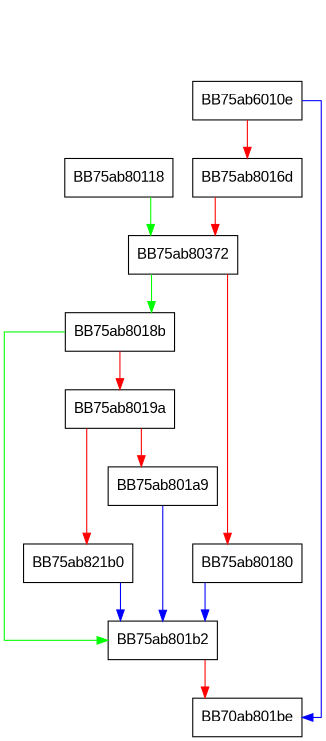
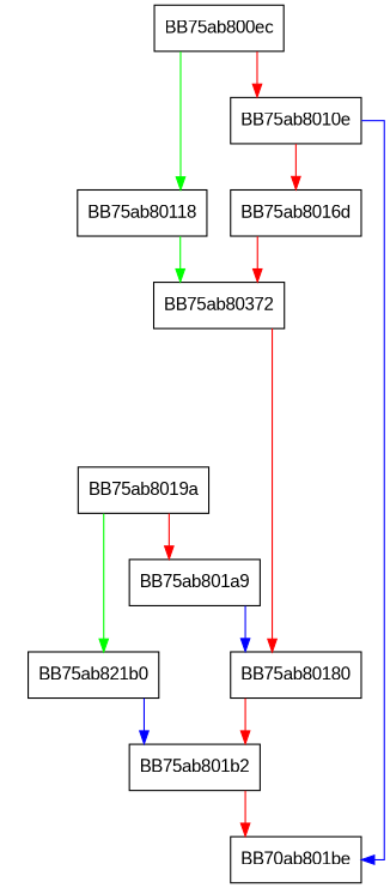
  digraph {
    fontname="Liberation Sans"
    splines=ortho
    node [fontname="Liberation Sans" shape=box]
    edge [color=red fontname="Liberation Sans"]
+   BB75ab800ec
    BB75ab80118
-   BB75ab8010e [label=BB75ab6010e]
+   BB75ab8010e
    n4 [label=BB75ab80372]
    BB75ab8016d
    n6 [label=BB70ab801be]
-   BB75ab8018b
    n8 [label=BB75ab80180]
    BB75ab801b2
    BB75ab8019a
    n11 [label=BB75ab821b0]
    BB75ab801a9
+   BB75ab800ec -> BB75ab80118 [color=green]
+   BB75ab800ec -> BB75ab8010e
    BB75ab80118 -> n4 [color=green]
    BB75ab8010e -> BB75ab8016d
    BB75ab8010e -> n6 [color=blue]
-   n4 -> BB75ab8018b [color=green]
    n4 -> n8
    BB75ab8016d -> n4
-   BB75ab8018b -> BB75ab801b2 [color=green]
-   BB75ab8018b -> BB75ab8019a
-   n8 -> BB75ab801b2 [color=blue]
+   n8 -> BB75ab801b2
    BB75ab801b2 -> n6
-   BB75ab8019a -> n11
+   BB75ab8019a -> n11 [color=green]
    BB75ab8019a -> BB75ab801a9
    n11 -> BB75ab801b2 [color=blue]
-   BB75ab801a9 -> BB75ab801b2 [color=blue]
+   BB75ab801a9 -> n8 [color=blue]
  }
